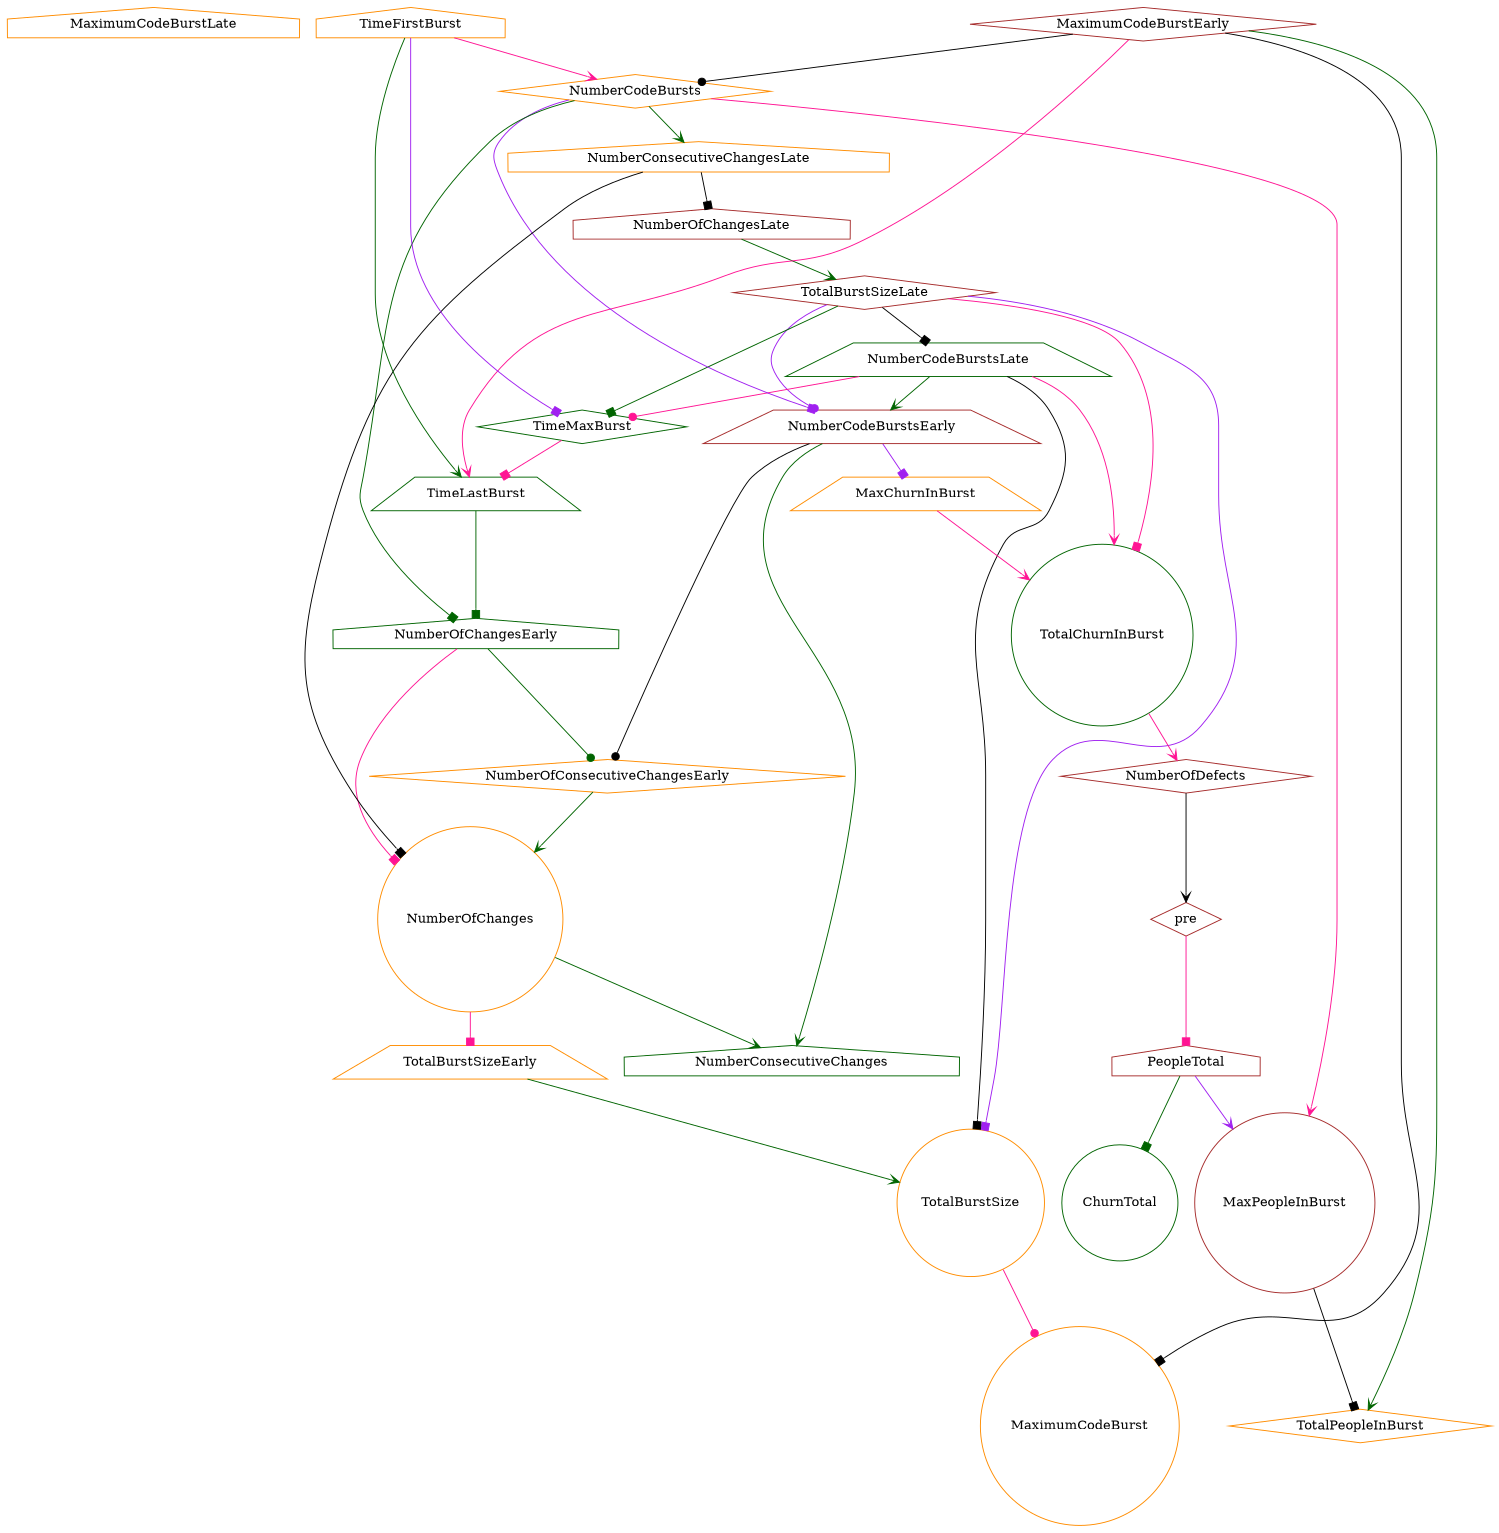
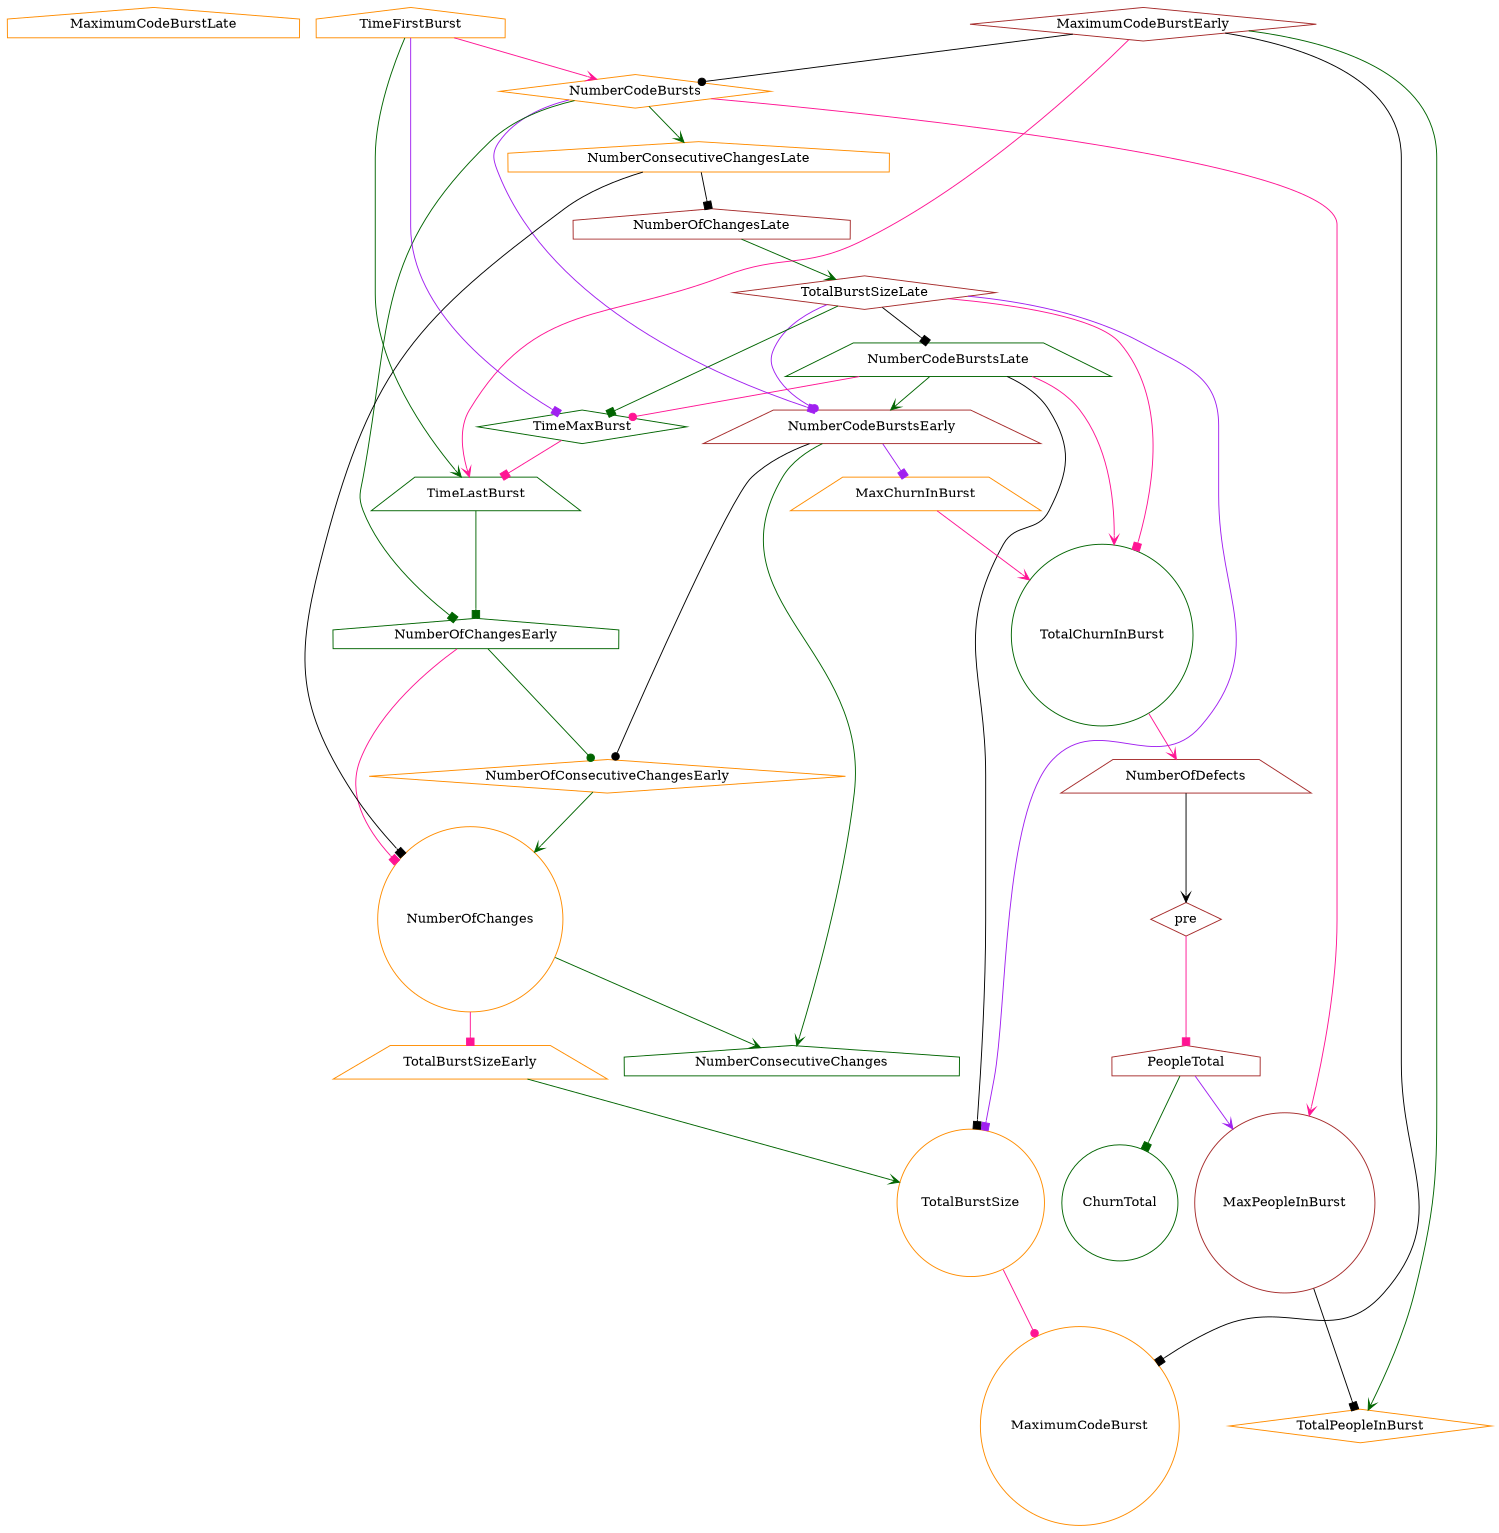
  digraph {
    node [color=darkorange shape=diamond]
    edge [arrowhead=box color=darkgreen]
    MaximumCodeBurstLate [shape=house]
    NumberOfChanges [shape=circle]
    TotalBurstSizeEarly [shape=trapezium]
    NumberConsecutiveChanges [color=darkgreen shape=house]
    TotalBurstSize [shape=circle]
    MaxPeopleInBurst [color=brown shape=circle]
    TotalPeopleInBurst
    TotalBurstSizeLate [color=brown]
    NumberCodeBurstsLate [color=darkgreen shape=trapezium]
    NumberCodeBurstsEarly [color=brown shape=trapezium]
    TotalChurnInBurst [color=darkgreen shape=circle]
    TimeMaxBurst [color=darkgreen]
    NumberOfConsecutiveChangesEarly
    MaxChurnInBurst [shape=trapezium]
-   NumberOfDefects [color=brown]
+   NumberOfDefects [color=brown shape=trapezium]
    MaximumCodeBurst [shape=circle]
    TimeLastBurst [color=darkgreen shape=trapezium]
    NumberOfChangesLate [color=brown shape=house]
    NumberOfChangesEarly [color=darkgreen shape=house]
    MaximumCodeBurstEarly [color=brown]
    NumberCodeBursts
    NumberConsecutiveChangesLate [shape=house]
    TimeFirstBurst [shape=house]
    pre [color=brown]
    PeopleTotal [color=brown shape=house]
    ChurnTotal [color=darkgreen shape=circle]
    NumberOfChanges -> TotalBurstSizeEarly [color=deeppink]
    NumberOfChanges -> NumberConsecutiveChanges [arrowhead=vee]
    TotalBurstSizeEarly -> TotalBurstSize [arrowhead=vee]
    TotalBurstSize -> MaximumCodeBurst [arrowhead=dot color=deeppink]
    MaxPeopleInBurst -> TotalPeopleInBurst [color=black]
    TotalBurstSizeLate -> TotalBurstSize [color=purple]
    TotalBurstSizeLate -> NumberCodeBurstsLate [color=black]
    TotalBurstSizeLate -> NumberCodeBurstsEarly [arrowhead=dot color=purple]
    TotalBurstSizeLate -> TotalChurnInBurst [color=deeppink]
    TotalBurstSizeLate -> TimeMaxBurst
    NumberCodeBurstsLate -> TotalBurstSize [color=black]
    NumberCodeBurstsLate -> NumberCodeBurstsEarly [arrowhead=vee]
    NumberCodeBurstsLate -> TotalChurnInBurst [arrowhead=vee color=deeppink]
    NumberCodeBurstsLate -> TimeMaxBurst [arrowhead=dot color=deeppink]
    NumberCodeBurstsEarly -> NumberConsecutiveChanges [arrowhead=vee]
    NumberCodeBurstsEarly -> NumberOfConsecutiveChangesEarly [arrowhead=dot color=black]
    NumberCodeBurstsEarly -> MaxChurnInBurst [color=purple]
    TotalChurnInBurst -> NumberOfDefects [arrowhead=vee color=deeppink]
    TimeMaxBurst -> TimeLastBurst [color=deeppink]
    NumberOfConsecutiveChangesEarly -> NumberOfChanges [arrowhead=vee]
    MaxChurnInBurst -> TotalChurnInBurst [arrowhead=vee color=deeppink]
    NumberOfDefects -> pre [arrowhead=vee color=black]
    TimeLastBurst -> NumberOfChangesEarly
    NumberOfChangesLate -> TotalBurstSizeLate [arrowhead=vee]
    NumberOfChangesEarly -> NumberOfChanges [color=deeppink]
    NumberOfChangesEarly -> NumberOfConsecutiveChangesEarly [arrowhead=dot]
    MaximumCodeBurstEarly -> TotalPeopleInBurst [arrowhead=vee]
    MaximumCodeBurstEarly -> MaximumCodeBurst [color=black]
    MaximumCodeBurstEarly -> TimeLastBurst [arrowhead=vee color=deeppink]
    MaximumCodeBurstEarly -> NumberCodeBursts [arrowhead=dot color=black]
    NumberCodeBursts -> MaxPeopleInBurst [arrowhead=vee color=deeppink]
    NumberCodeBursts -> NumberCodeBurstsEarly [color=purple]
    NumberCodeBursts -> NumberOfChangesEarly
    NumberCodeBursts -> NumberConsecutiveChangesLate [arrowhead=vee]
    NumberConsecutiveChangesLate -> NumberOfChanges [color=black]
    NumberConsecutiveChangesLate -> NumberOfChangesLate [color=black]
    TimeFirstBurst -> TimeMaxBurst [color=purple]
    TimeFirstBurst -> TimeLastBurst [arrowhead=vee]
    TimeFirstBurst -> NumberCodeBursts [arrowhead=vee color=deeppink]
    pre -> PeopleTotal [color=deeppink]
    PeopleTotal -> MaxPeopleInBurst [arrowhead=vee color=purple]
    PeopleTotal -> ChurnTotal
  }
